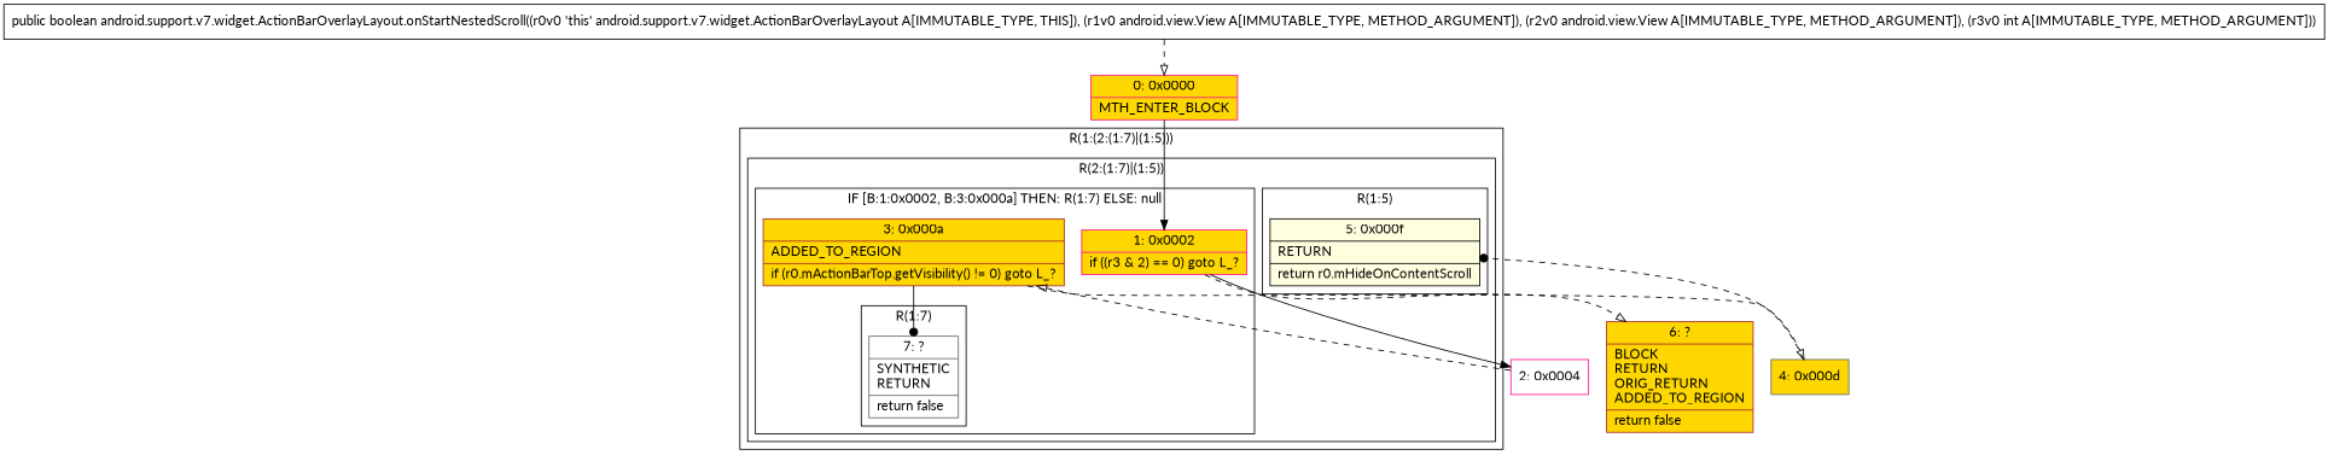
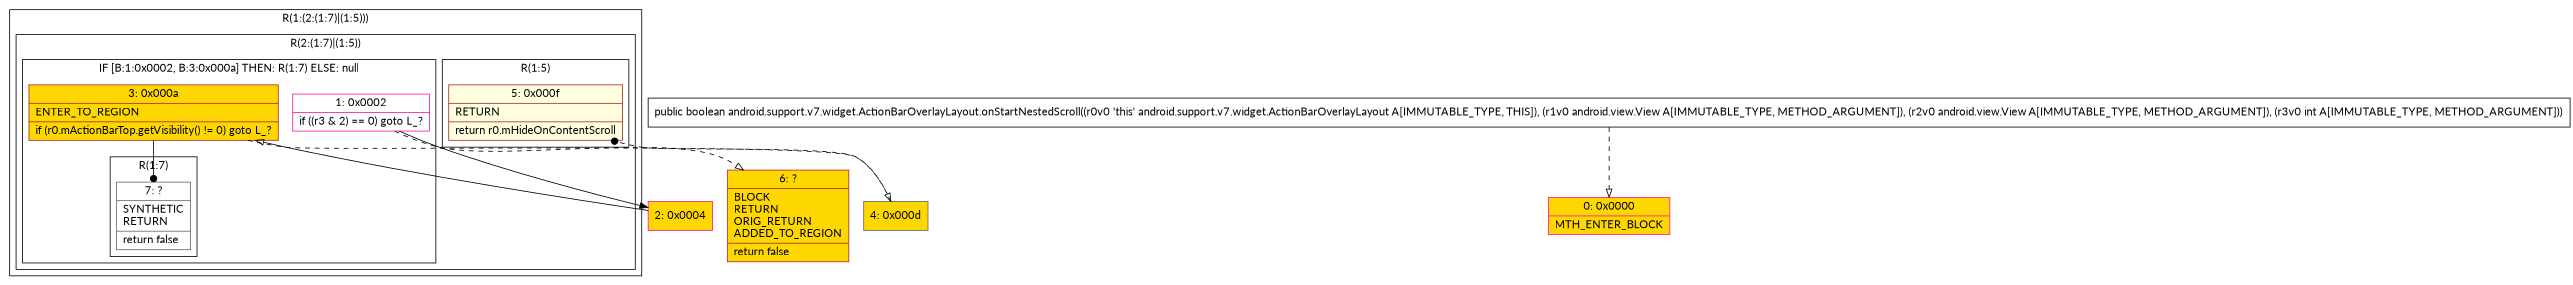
  digraph {
    fontname=Lato
    node [color=deeppink fillcolor=gold fontname=Lato shape=record style=filled]
    edge [arrowhead=onormal fontname=Lato style=dashed]
    n1 [color=gray40 fillcolor=white label="{7\:\ ?|SYNTHETIC\lRETURN\l|return false\l}"]
-   n2 [label="{1\:\ 0x0002|if ((r3 & 2) == 0) goto L_?\l}"]
-   n3 [color=brown label="{3\:\ 0x000a|ADDED_TO_REGION\l|if (r0.mActionBarTop.getVisibility() != 0) goto L_?\l}"]
-   n4 [color=black fillcolor=lightyellow label="{5\:\ 0x000f|RETURN\l|return r0.mHideOnContentScroll\l}"]
-   n5 [fillcolor=white label="{2\:\ 0x0004}"]
+   n2 [fillcolor=white label="{1\:\ 0x0002|if ((r3 & 2) == 0) goto L_?\l}"]
+   n3 [color=brown label="{3\:\ 0x000a|ENTER_TO_REGION\l|if (r0.mActionBarTop.getVisibility() != 0) goto L_?\l}"]
+   n4 [color=brown fillcolor=lightyellow label="{5\:\ 0x000f|RETURN\l|return r0.mHideOnContentScroll\l}"]
+   n5 [label="{2\:\ 0x0004}"]
    n6 [color=brown label="{6\:\ ?|BLOCK\lRETURN\lORIG_RETURN\lADDED_TO_REGION\l|return false\l}"]
    n7 [color=gray40 label="{4\:\ 0x000d}"]
    n8 [label="{0\:\ 0x0000|MTH_ENTER_BLOCK\l}"]
    n9 [color=black fillcolor=white label="{public boolean android.support.v7.widget.ActionBarOverlayLayout.onStartNestedScroll((r0v0 'this' android.support.v7.widget.ActionBarOverlayLayout A[IMMUTABLE_TYPE, THIS]), (r1v0 android.view.View A[IMMUTABLE_TYPE, METHOD_ARGUMENT]), (r2v0 android.view.View A[IMMUTABLE_TYPE, METHOD_ARGUMENT]), (r3v0 int A[IMMUTABLE_TYPE, METHOD_ARGUMENT])) }"]
    subgraph cluster_1 {
      label="R(1:(2:(1:7)|(1:5)))"
      subgraph cluster_2 {
        label="R(2:(1:7)|(1:5))"
        subgraph cluster_3 {
          label="IF [B:1:0x0002, B:3:0x000a] THEN: R(1:7) ELSE: null"
          n2
          n3
          subgraph cluster_4 {
            label="R(1:7)"
            n1
          }
        }
        subgraph cluster_5 {
          label="R(1:5)"
          n4
        }
      }
    }
    n2 -> n5 [arrowhead=normal style=solid]
    n2 -> n6
    n3 -> n1 [arrowhead=dot style=solid]
    n3 -> n7
-   n5 -> n3
+   n5 -> n3 [style=solid]
    n7 -> n4 [arrowhead=dot]
-   n8 -> n2 [arrowhead=normal style=solid]
    n9 -> n8
  }
